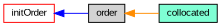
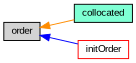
  digraph {
    fontname="Liberation Sans"
    rankdir=LR
    node [color=black fontname="Liberation Sans" fontsize=10 shape=record style=filled]
    edge [dir=back fontname="Liberation Sans" fontsize=10 labelfontname=Helvetica labelfontsize=10 style=solid]
    n1 [fillcolor=lightgrey fontcolor=black height=0.2 label=order width=0.4]
    n2 [fillcolor=aquamarine height=0.2 label=collocated width=0.4]
    n3 [color=red fillcolor=white height=0.2 label=initOrder width=0.4]
    n1 -> n2 [color=darkorange]
-   n3 -> n1 [color=blue]
+   n1 -> n3 [color=blue]
  }
